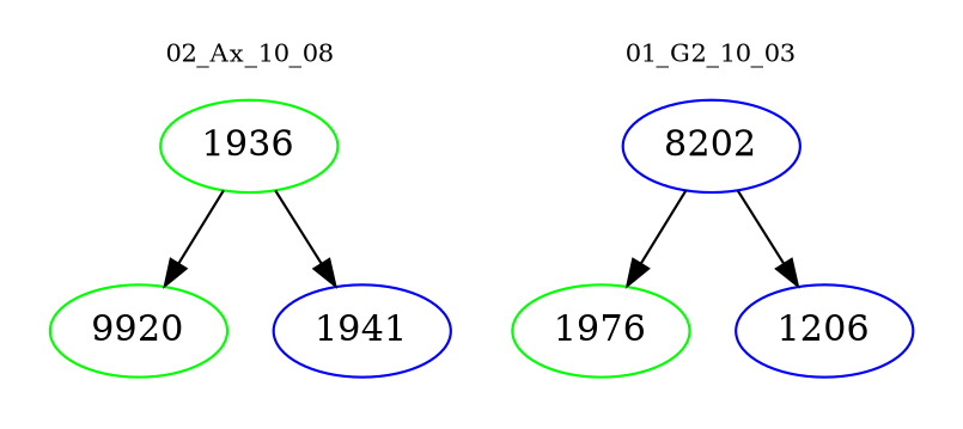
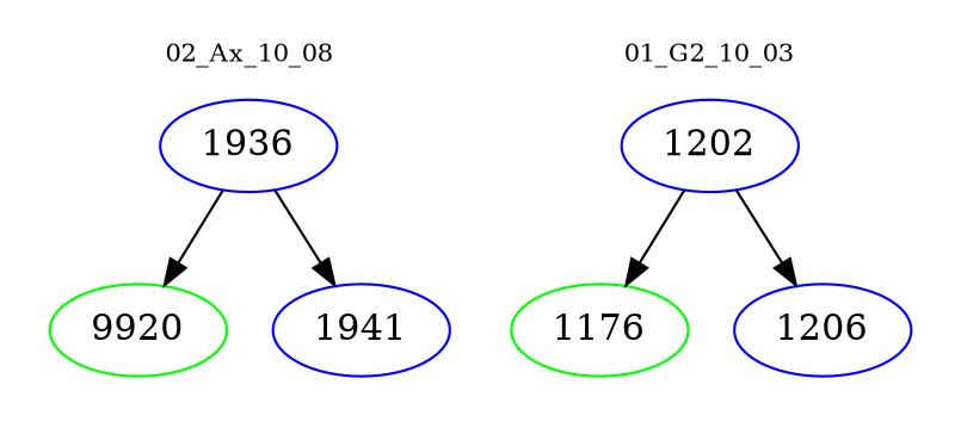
  digraph {
    fontname="DejaVu Serif"
    node [color=blue fontname="DejaVu Serif"]
    edge [color=black fontname="DejaVu Serif"]
-   n1 [color=green label=1936]
+   n1 [label=1936]
    n2 [color=green label=9920]
    n3 [label=1941]
-   n4 [label=8202]
-   n5 [color=green label=1976]
+   n4 [label=1202]
+   n5 [color=green label=1176]
    n6 [label=1206]
    subgraph cluster_1 {
      color=white
      fontsize=10
      label="02_Ax_10_08"
      n1
      n2
      n3
    }
    subgraph cluster_2 {
      color=white
      fontsize=10
      label="01_G2_10_03"
      n4
      n5
      n6
    }
    n1 -> n2
    n1 -> n3
    n4 -> n5
    n4 -> n6
  }
